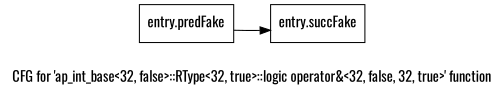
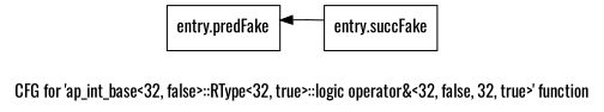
  digraph {
    label="CFG for 'ap_int_base\<32, false\>::RType\<32, true\>::logic operator&\<32, false, 32, true\>' function"
    rankdir=LR
    fontname=Oswald
    node [shape=record fontname=Oswald]
    n1 [label="{entry.predFake}"]
    n2 [filename="/home/omerfaruk/tools/Xilinx/Vitis_HLS/2023.2/include/etc/ap_int_base.h" label="{entry.succFake}" linenumber=1850]
-   n1 -> n2 [execusionnum=0 filename="/home/omerfaruk/tools/Xilinx/Vitis_HLS/2023.2/include/etc/ap_int_base.h" fontname=Oswald]
+   n2 -> n1 [execusionnum=0 filename="/home/omerfaruk/tools/Xilinx/Vitis_HLS/2023.2/include/etc/ap_int_base.h" fontname=Oswald]
  }
